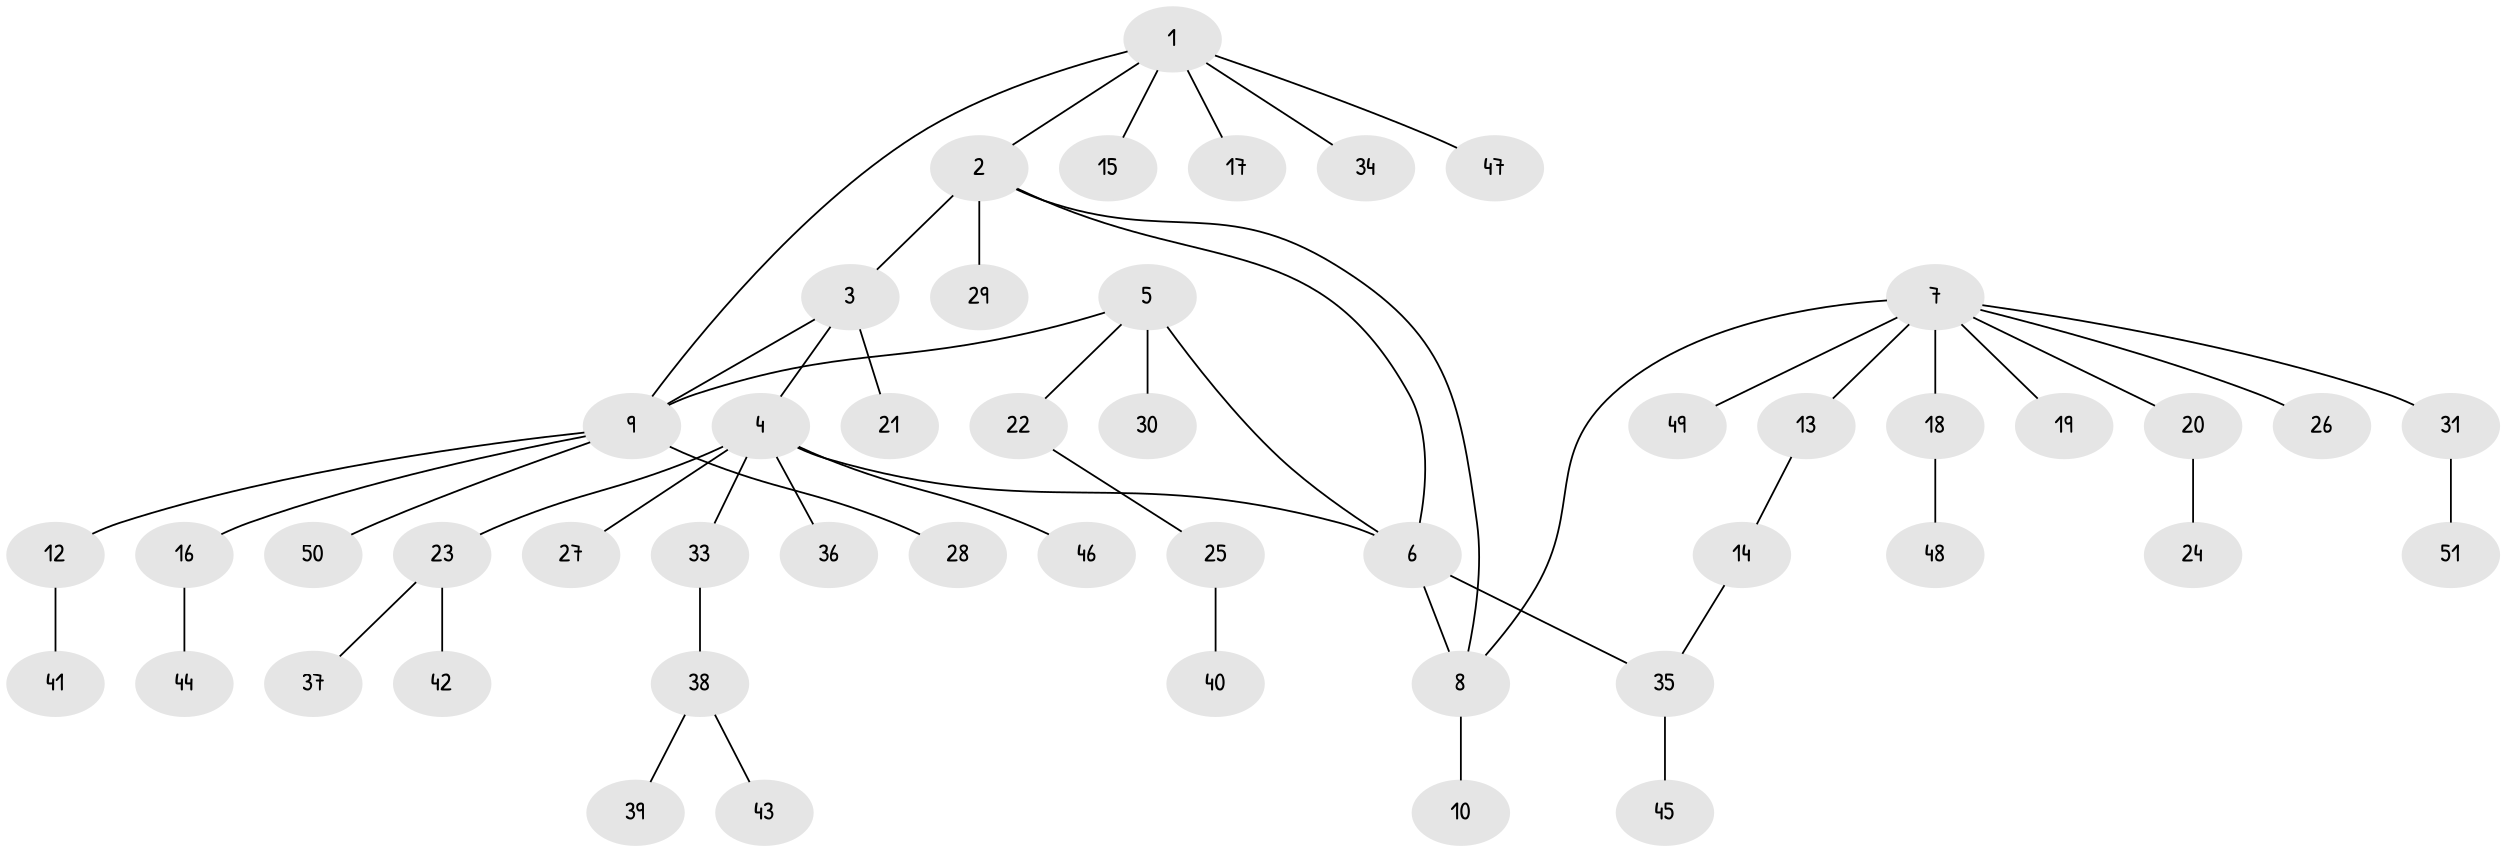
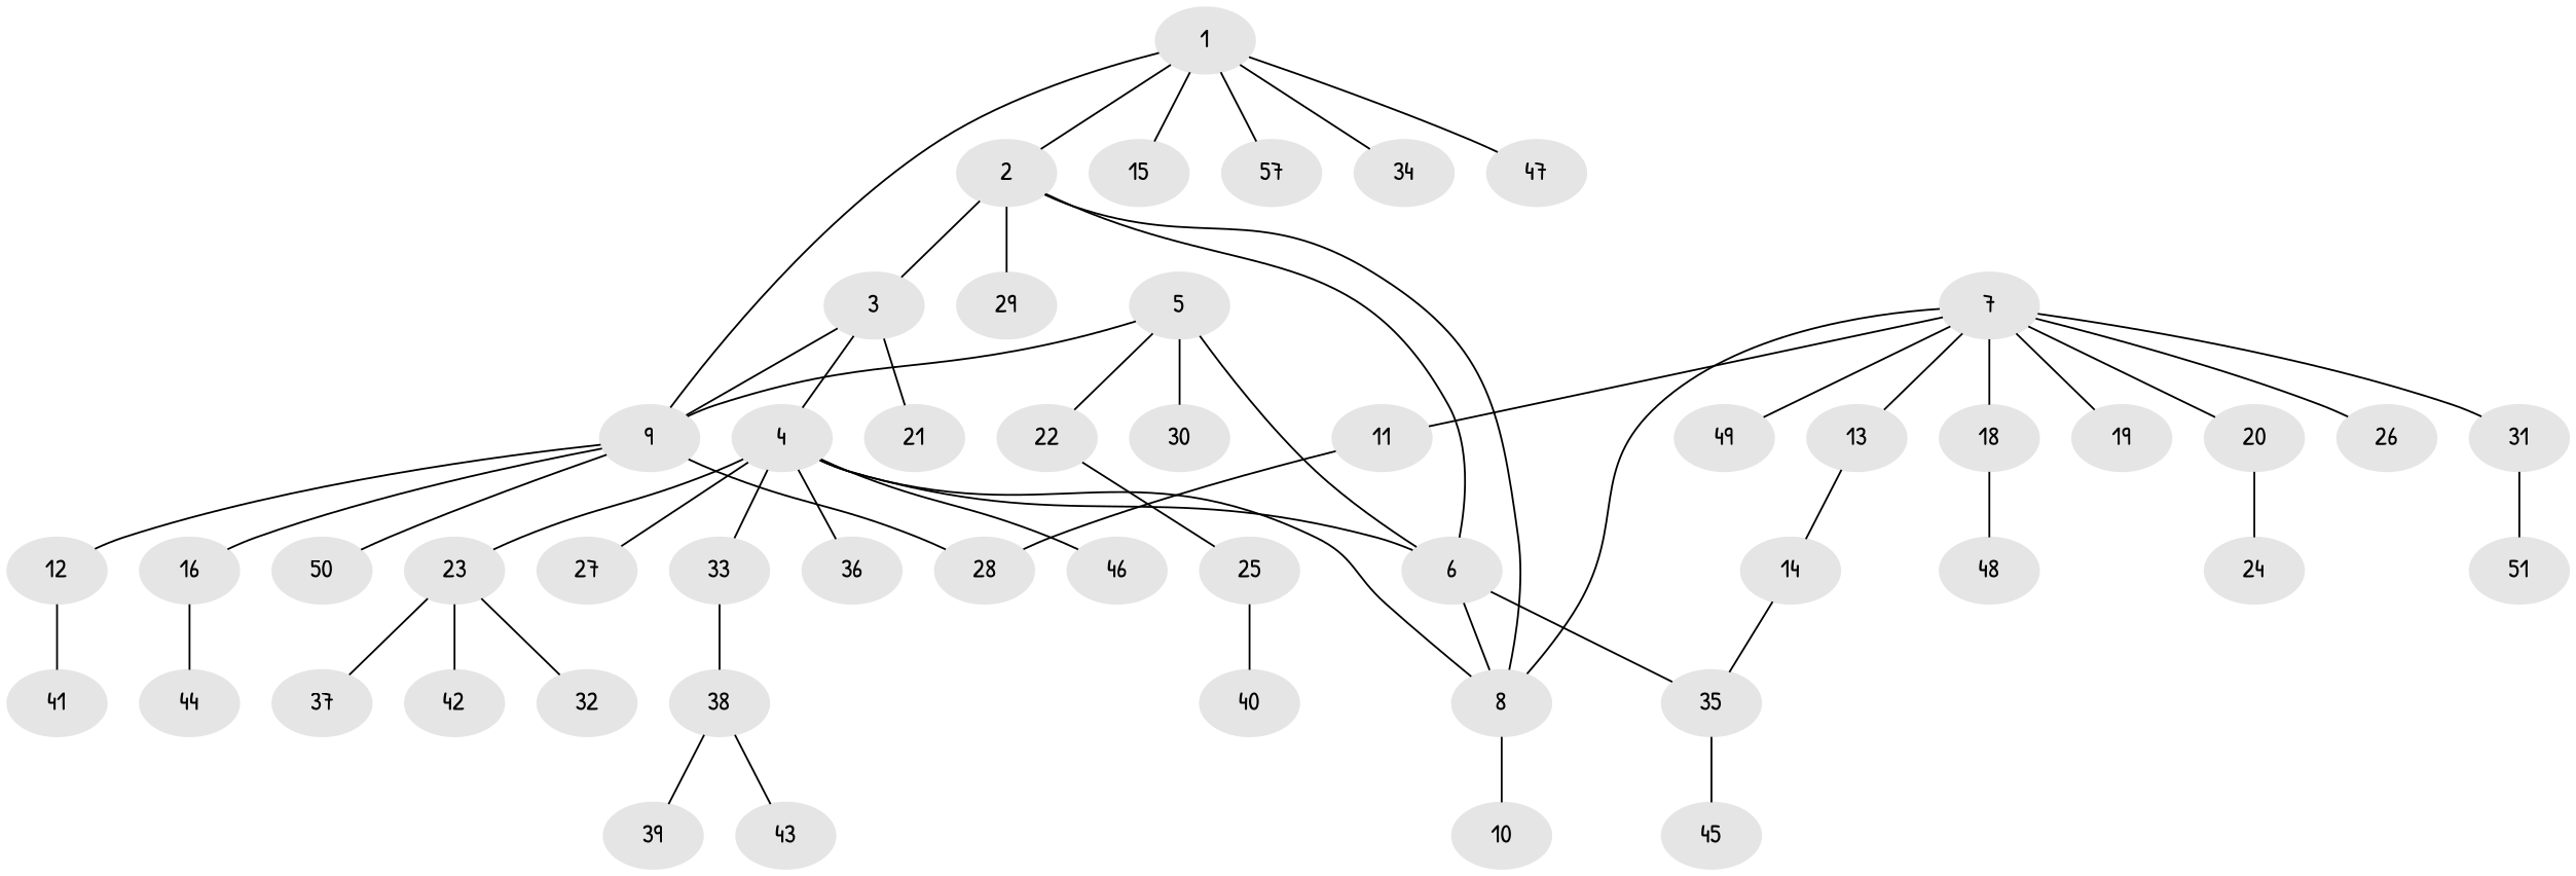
  graph {
    fontname="Patrick Hand"
    node [color=gray90 fontname="Patrick Hand" style=filled]
    edge [fontname="Patrick Hand"]
    1
    2
    9
    15
-   17
+   17 [label=57]
    34
    47
    29
    3
    6
    8
    12
    16
    28
    50
    4
    21
    35
    10
    23
    27
    33
    36
    46
+   32
    37
    42
    38
    5
    22
    30
    25
    45
    7
+   11
    13
    18
    19
    20
    26
    31
    49
    14
    48
    24
    51
    41
    44
    40
    39
    43
    1 -- 2
    1 -- 9
    1 -- 15
    1 -- 17
    1 -- 34
    1 -- 47
    2 -- 29
    2 -- 3
    2 -- 6
    2 -- 8
    9 -- 12
    9 -- 16
    9 -- 28
    9 -- 50
    3 -- 9
    3 -- 4
    3 -- 21
    6 -- 8
    6 -- 35
    8 -- 10
    12 -- 41
    16 -- 44
    4 -- 6
+   4 -- 8
    4 -- 23
    4 -- 27
    4 -- 33
    4 -- 36
    4 -- 46
    35 -- 45
+   23 -- 32
    23 -- 37
    23 -- 42
    33 -- 38
    38 -- 39
    38 -- 43
    5 -- 9
    5 -- 6
    5 -- 22
    5 -- 30
    22 -- 25
    25 -- 40
    7 -- 8
+   7 -- 11
    7 -- 13
    7 -- 18
    7 -- 19
    7 -- 20
    7 -- 26
    7 -- 31
    7 -- 49
+   11 -- 28
    13 -- 14
    18 -- 48
    20 -- 24
    31 -- 51
    14 -- 35
  }
